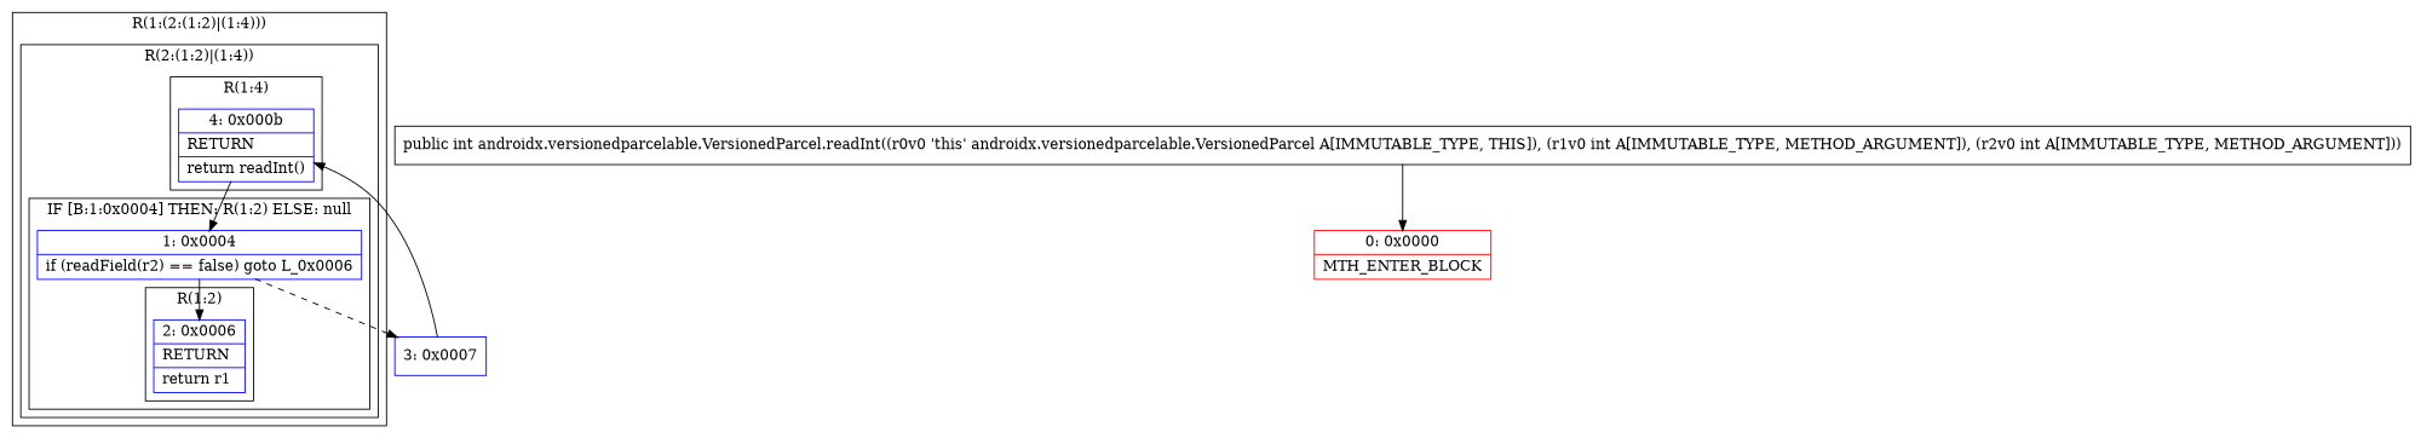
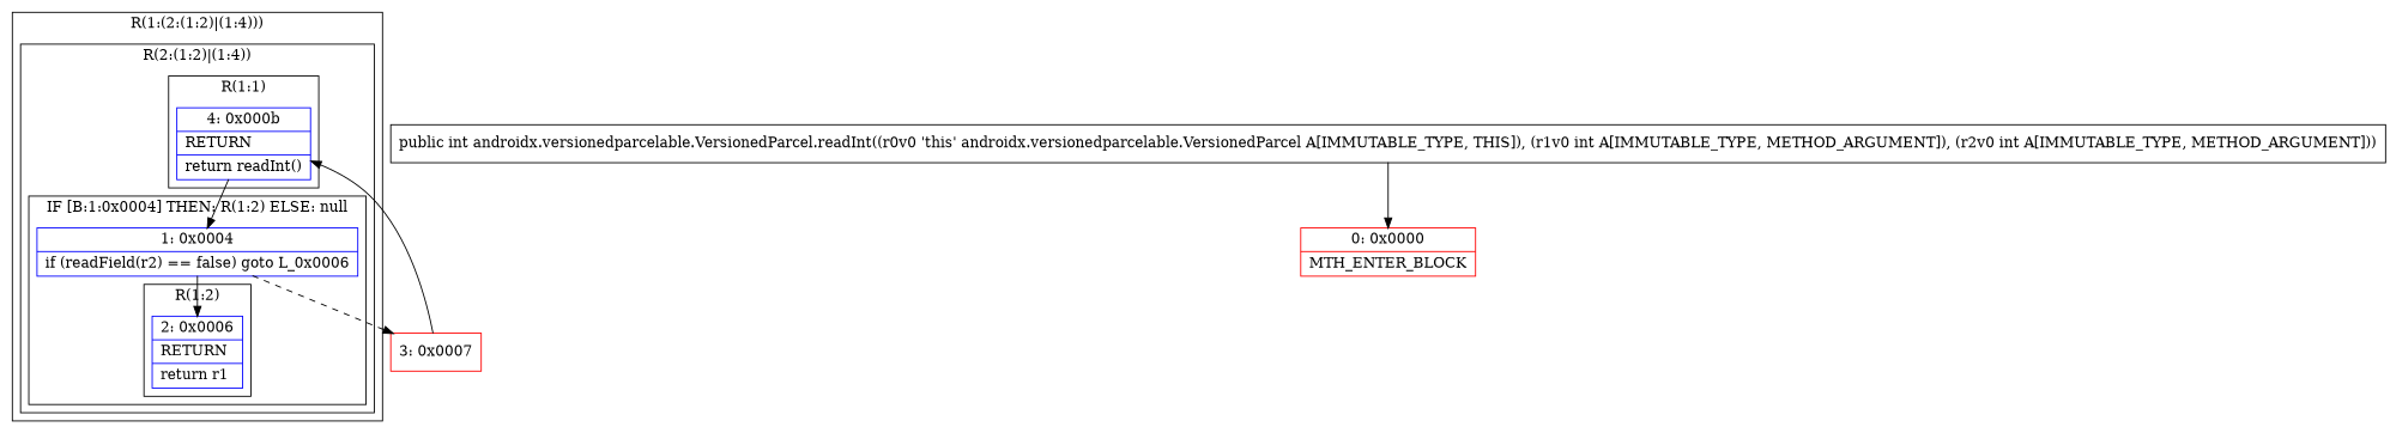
  digraph {
    node [color=blue shape=record]
    n1 [label="{2\:\ 0x0006|RETURN\l|return r1\l}"]
    n2 [label="{1\:\ 0x0004|if (readField(r2) == false) goto L_0x0006\l}"]
    n3 [label="{4\:\ 0x000b|RETURN\l|return readInt()\l}"]
-   n4 [label="{3\:\ 0x0007}"]
+   n4 [color=red label="{3\:\ 0x0007}"]
    n5 [color=red label="{0\:\ 0x0000|MTH_ENTER_BLOCK\l}"]
    n6 [label="{public int androidx.versionedparcelable.VersionedParcel.readInt((r0v0 'this' androidx.versionedparcelable.VersionedParcel A[IMMUTABLE_TYPE, THIS]), (r1v0 int A[IMMUTABLE_TYPE, METHOD_ARGUMENT]), (r2v0 int A[IMMUTABLE_TYPE, METHOD_ARGUMENT])) }" color=""]
    subgraph cluster_1 {
      label="R(1:(2:(1:2)|(1:4)))"
      subgraph cluster_2 {
        label="R(2:(1:2)|(1:4))"
        subgraph cluster_3 {
          label="IF [B:1:0x0004] THEN: R(1:2) ELSE: null"
          n2
          subgraph cluster_4 {
            label="R(1:2)"
            n1
          }
        }
        subgraph cluster_5 {
-         label="R(1:4)"
+         label="R(1:1)"
          n3
        }
      }
    }
    n2 -> n1
    n2 -> n4 [style=dashed]
    n3 -> n2
    n4 -> n3
    n6 -> n5
  }
